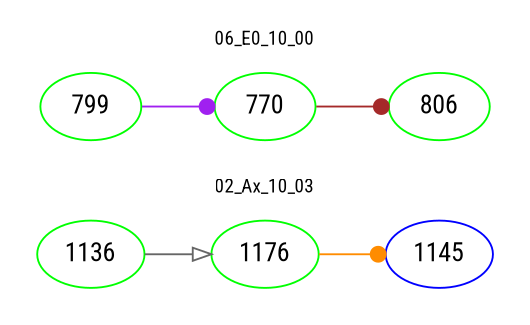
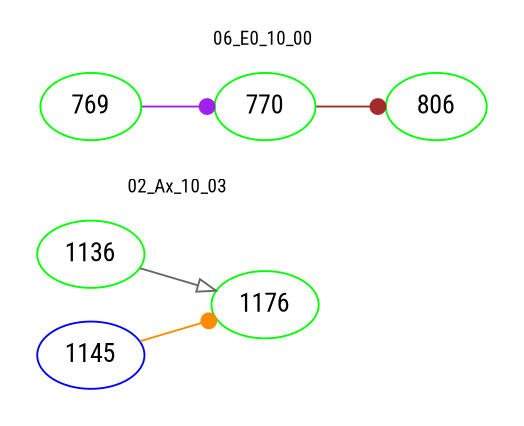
  digraph {
    fontname="Roboto Condensed"
    rankdir=LR
    node [color=green fontname="Roboto Condensed"]
    edge [arrowhead=dot fontname="Roboto Condensed"]
    n1 [label=1136]
    n2 [label=1176]
    n3 [color=blue label=1145]
-   n4 [label=799]
+   n4 [label=769]
    n5 [label=770]
    n6 [label=806]
    subgraph cluster_1 {
      color=white
      fontsize=10
      label="02_Ax_10_03"
      n1
      n2
      n3
    }
    subgraph cluster_2 {
      color=white
      fontsize=10
      label="06_E0_10_00"
      n4
      n5
      n6
    }
    n1 -> n2 [arrowhead=onormal color=gray40]
-   n2 -> n3 [color=darkorange]
+   n3 -> n2 [color=darkorange]
    n4 -> n5 [color=purple]
    n5 -> n6 [color=brown]
  }
